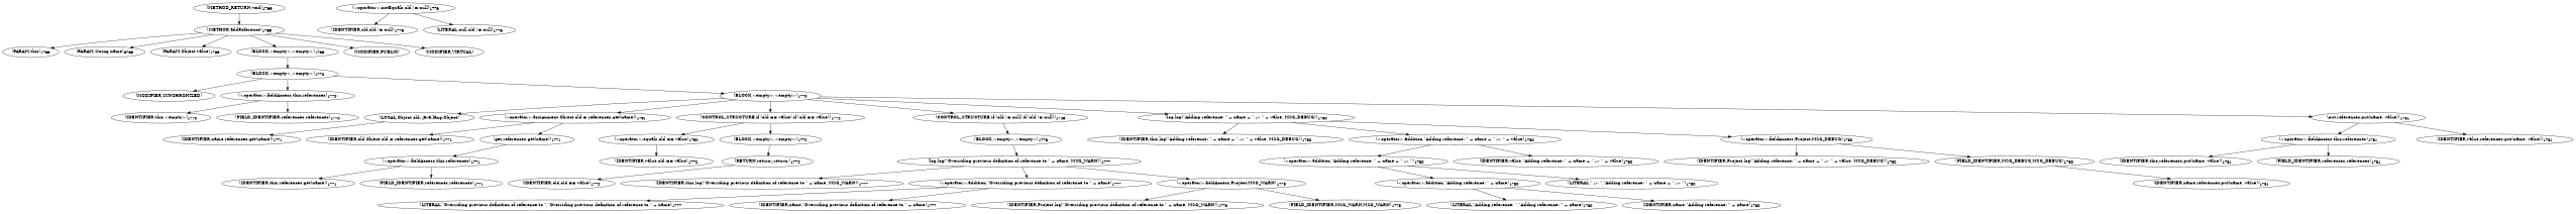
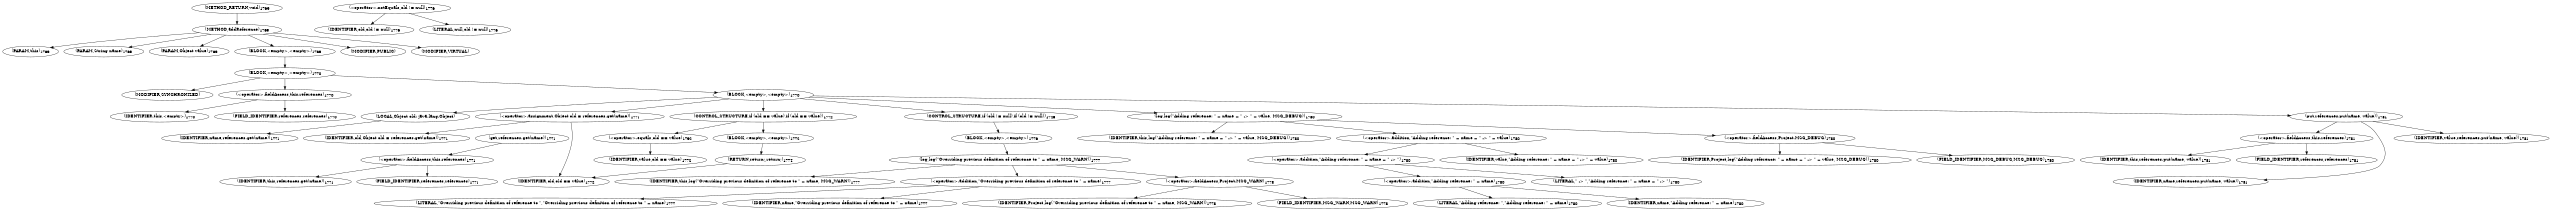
  digraph {
    n1 [label=<(METHOD,addReference)<SUB>1769</SUB>>]
    n2 [label=<(PARAM,this)<SUB>1769</SUB>>]
-   n3 [label=<(PARAM,String name)<SUB>6769</SUB>>]
+   n3 [label=<(PARAM,String name)<SUB>1769</SUB>>]
    n4 [label=<(PARAM,Object value)<SUB>1769</SUB>>]
    n5 [label=<(BLOCK,&lt;empty&gt;,&lt;empty&gt;)<SUB>1769</SUB>>]
    n6 [label=<(MODIFIER,PUBLIC)>]
    n7 [label=<(MODIFIER,VIRTUAL)>]
    n8 [label=<(BLOCK,&lt;empty&gt;,&lt;empty&gt;)<SUB>1770</SUB>>]
    n9 [label=<(METHOD_RETURN,void)<SUB>1769</SUB>>]
    n10 [label=<(MODIFIER,SYNCHRONIZED)>]
    n11 [label=<(&lt;operator&gt;.fieldAccess,this.references)<SUB>1770</SUB>>]
    n12 [label=<(BLOCK,&lt;empty&gt;,&lt;empty&gt;)<SUB>1770</SUB>>]
    n13 [label=<(IDENTIFIER,this,&lt;empty&gt;)<SUB>1770</SUB>>]
    n14 [label=<(FIELD_IDENTIFIER,references,references)<SUB>1770</SUB>>]
    n15 [label=<(LOCAL,Object old: java.lang.Object)>]
-   n16 [label=<(&lt;operator&gt;.assignment,Object old = references.get(name))<SUB>1791</SUB>>]
+   n16 [label=<(&lt;operator&gt;.assignment,Object old = references.get(name))<SUB>1771</SUB>>]
    n17 [label=<(CONTROL_STRUCTURE,if (old == value),if (old == value))<SUB>1772</SUB>>]
    n18 [label=<(CONTROL_STRUCTURE,if (old != null),if (old != null))<SUB>1746</SUB>>]
    n19 [label=<(log,log(&quot;Adding reference: &quot; + name + &quot; -&gt; &quot; + value, MSG_DEBUG))<SUB>1780</SUB>>]
    n20 [label=<(put,references.put(name, value))<SUB>1781</SUB>>]
    n21 [label=<(IDENTIFIER,name,references.get(name))<SUB>1771</SUB>>]
    n22 [label=<(IDENTIFIER,old,Object old = references.get(name))<SUB>1771</SUB>>]
    n23 [label=<(get,references.get(name))<SUB>1771</SUB>>]
    n24 [label=<(&lt;operator&gt;.equals,old == value)<SUB>1792</SUB>>]
    n25 [label=<(BLOCK,&lt;empty&gt;,&lt;empty&gt;)<SUB>1772</SUB>>]
    n26 [label=<(BLOCK,&lt;empty&gt;,&lt;empty&gt;)<SUB>1776</SUB>>]
    n27 [label=<(IDENTIFIER,this,log(&quot;Adding reference: &quot; + name + &quot; -&gt; &quot; + value, MSG_DEBUG))<SUB>1780</SUB>>]
    n28 [label=<(&lt;operator&gt;.addition,&quot;Adding reference: &quot; + name + &quot; -&gt; &quot; + value)<SUB>1780</SUB>>]
    n29 [label=<(&lt;operator&gt;.fieldAccess,Project.MSG_DEBUG)<SUB>1780</SUB>>]
    n30 [label=<(&lt;operator&gt;.fieldAccess,this.references)<SUB>1781</SUB>>]
    n31 [label=<(IDENTIFIER,name,references.put(name, value))<SUB>1781</SUB>>]
    n32 [label=<(IDENTIFIER,value,references.put(name, value))<SUB>1781</SUB>>]
    n33 [label=<(&lt;operator&gt;.fieldAccess,this.references)<SUB>1771</SUB>>]
    n34 [label=<(IDENTIFIER,this,references.get(name))<SUB>1771</SUB>>]
    n35 [label=<(FIELD_IDENTIFIER,references,references)<SUB>1771</SUB>>]
    n36 [label=<(IDENTIFIER,value,old == value)<SUB>1772</SUB>>]
    n37 [label=<(RETURN,return;,return;)<SUB>1774</SUB>>]
    n38 [label=<(IDENTIFIER,old,old == value)<SUB>1772</SUB>>]
    n39 [label=<(&lt;operator&gt;.notEquals,old != null)<SUB>1776</SUB>>]
    n40 [label=<(IDENTIFIER,old,old != null)<SUB>1776</SUB>>]
    n41 [label=<(LITERAL,null,old != null)<SUB>1776</SUB>>]
    n42 [label=<(log,log(&quot;Overriding previous definition of reference to &quot; + name, MSG_WARN))<SUB>1777</SUB>>]
    n43 [label=<(IDENTIFIER,this,log(&quot;Overriding previous definition of reference to &quot; + name, MSG_WARN))<SUB>1777</SUB>>]
    n44 [label=<(&lt;operator&gt;.addition,&quot;Overriding previous definition of reference to &quot; + name)<SUB>1777</SUB>>]
    n45 [label=<(&lt;operator&gt;.fieldAccess,Project.MSG_WARN)<SUB>1778</SUB>>]
    n46 [label=<(LITERAL,&quot;Overriding previous definition of reference to &quot;,&quot;Overriding previous definition of reference to &quot; + name)<SUB>1777</SUB>>]
    n47 [label=<(IDENTIFIER,name,&quot;Overriding previous definition of reference to &quot; + name)<SUB>1777</SUB>>]
    n48 [label=<(IDENTIFIER,Project,log(&quot;Overriding previous definition of reference to &quot; + name, MSG_WARN))<SUB>1778</SUB>>]
    n49 [label=<(FIELD_IDENTIFIER,MSG_WARN,MSG_WARN)<SUB>1778</SUB>>]
    n50 [label=<(&lt;operator&gt;.addition,&quot;Adding reference: &quot; + name + &quot; -&gt; &quot;)<SUB>1780</SUB>>]
    n51 [label=<(IDENTIFIER,value,&quot;Adding reference: &quot; + name + &quot; -&gt; &quot; + value)<SUB>1780</SUB>>]
    n52 [label=<(IDENTIFIER,Project,log(&quot;Adding reference: &quot; + name + &quot; -&gt; &quot; + value, MSG_DEBUG))<SUB>1780</SUB>>]
    n53 [label=<(FIELD_IDENTIFIER,MSG_DEBUG,MSG_DEBUG)<SUB>1780</SUB>>]
    n54 [label=<(&lt;operator&gt;.addition,&quot;Adding reference: &quot; + name)<SUB>1780</SUB>>]
    n55 [label=<(LITERAL,&quot; -&gt; &quot;,&quot;Adding reference: &quot; + name + &quot; -&gt; &quot;)<SUB>1780</SUB>>]
    n56 [label=<(LITERAL,&quot;Adding reference: &quot;,&quot;Adding reference: &quot; + name)<SUB>1780</SUB>>]
    n57 [label=<(IDENTIFIER,name,&quot;Adding reference: &quot; + name)<SUB>1780</SUB>>]
    n58 [label=<(IDENTIFIER,this,references.put(name, value))<SUB>1781</SUB>>]
    n59 [label=<(FIELD_IDENTIFIER,references,references)<SUB>1781</SUB>>]
    n1 -> n2
    n1 -> n3
    n1 -> n4
    n1 -> n5
    n1 -> n6
    n1 -> n7
    n5 -> n8
    n8 -> n10
    n8 -> n11
    n8 -> n12
    n9 -> n1
    n11 -> n13
    n11 -> n14
    n12 -> n15
    n12 -> n16
    n12 -> n17
    n12 -> n18
    n12 -> n19
    n12 -> n20
    n15 -> n21
    n16 -> n22
-   n16 -> n23
+   n16 -> n38
    n17 -> n24
    n17 -> n25
    n18 -> n26
    n19 -> n27
    n19 -> n28
    n19 -> n29
    n20 -> n30
-   n53 -> n31
+   n20 -> n31
    n20 -> n32
    n23 -> n33
    n24 -> n36
    n25 -> n37
    n26 -> n42
    n28 -> n50
    n28 -> n51
    n29 -> n52
    n29 -> n53
    n30 -> n58
    n30 -> n59
    n33 -> n34
    n33 -> n35
    n37 -> n38
    n39 -> n40
    n39 -> n41
    n42 -> n43
    n42 -> n44
    n42 -> n45
    n44 -> n46
    n44 -> n47
    n45 -> n48
    n45 -> n49
    n50 -> n54
    n50 -> n55
    n54 -> n56
    n54 -> n57
  }
